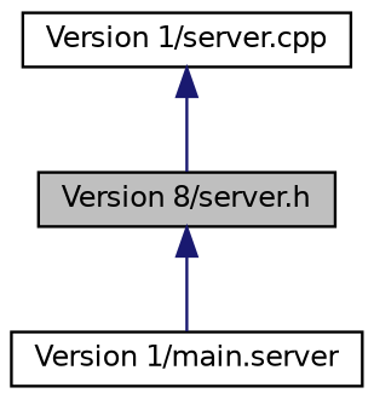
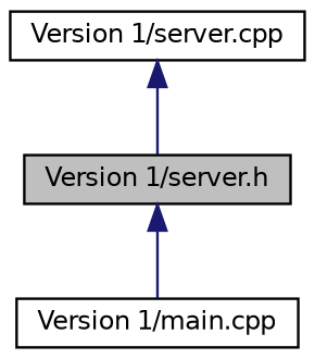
  digraph {
    node [color=black fillcolor=white fontname=Helvetica fontsize=10 shape=record style=filled]
    edge [color=midnightblue dir=back fontname=Helvetica fontsize=10 labelfontname=Helvetica labelfontsize=10 style=solid]
-   n1 [fillcolor=grey75 fontcolor=black height=0.2 label="Version 8/server.h" width=0.4]
-   n2 [height=0.2 label="Version 1/main.server" width=0.4]
+   n1 [fillcolor=grey75 fontcolor=black height=0.2 label="Version 1/server.h" width=0.4]
+   n2 [height=0.2 label="Version 1/main.cpp" width=0.4]
    n3 [height=0.2 label="Version 1/server.cpp" width=0.4]
    n1 -> n2
    n3 -> n1
  }
